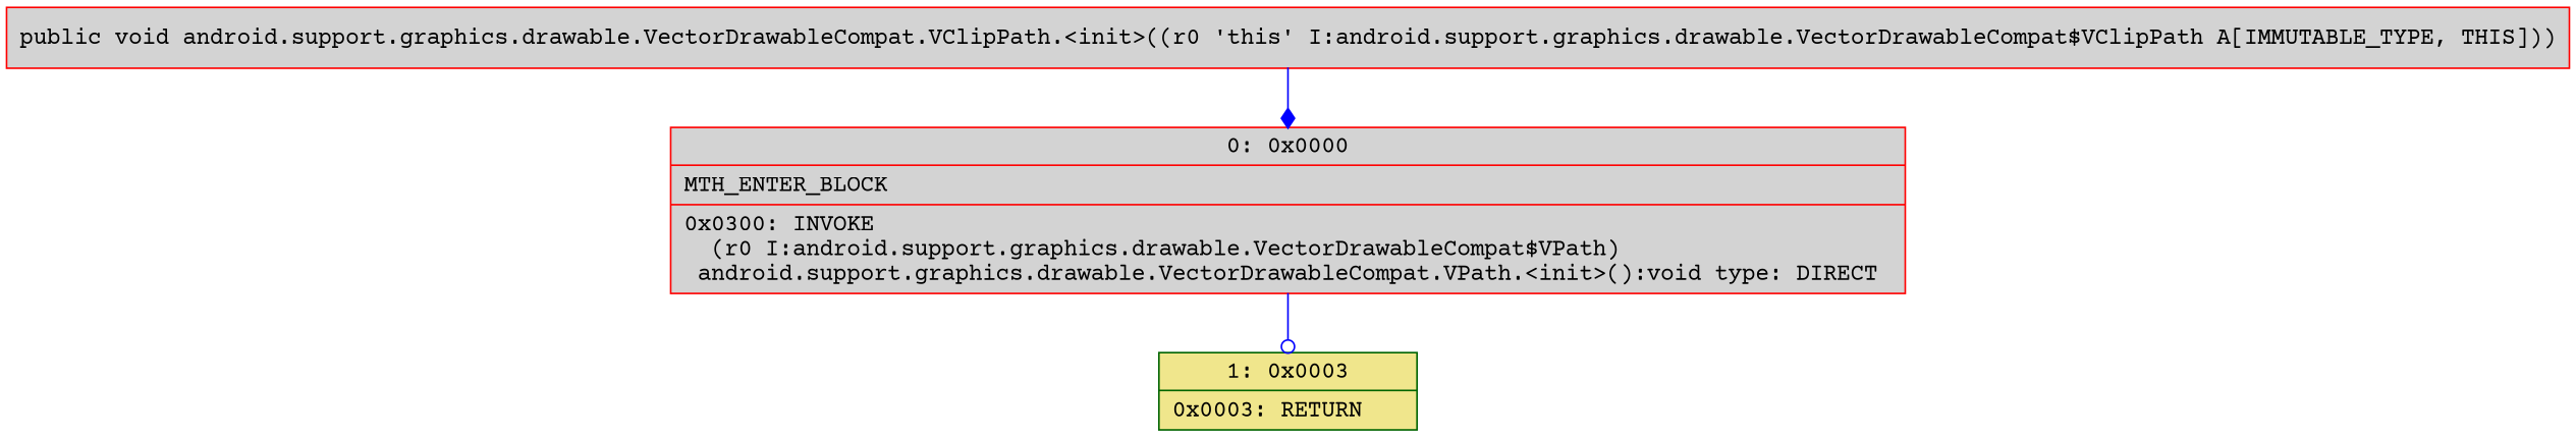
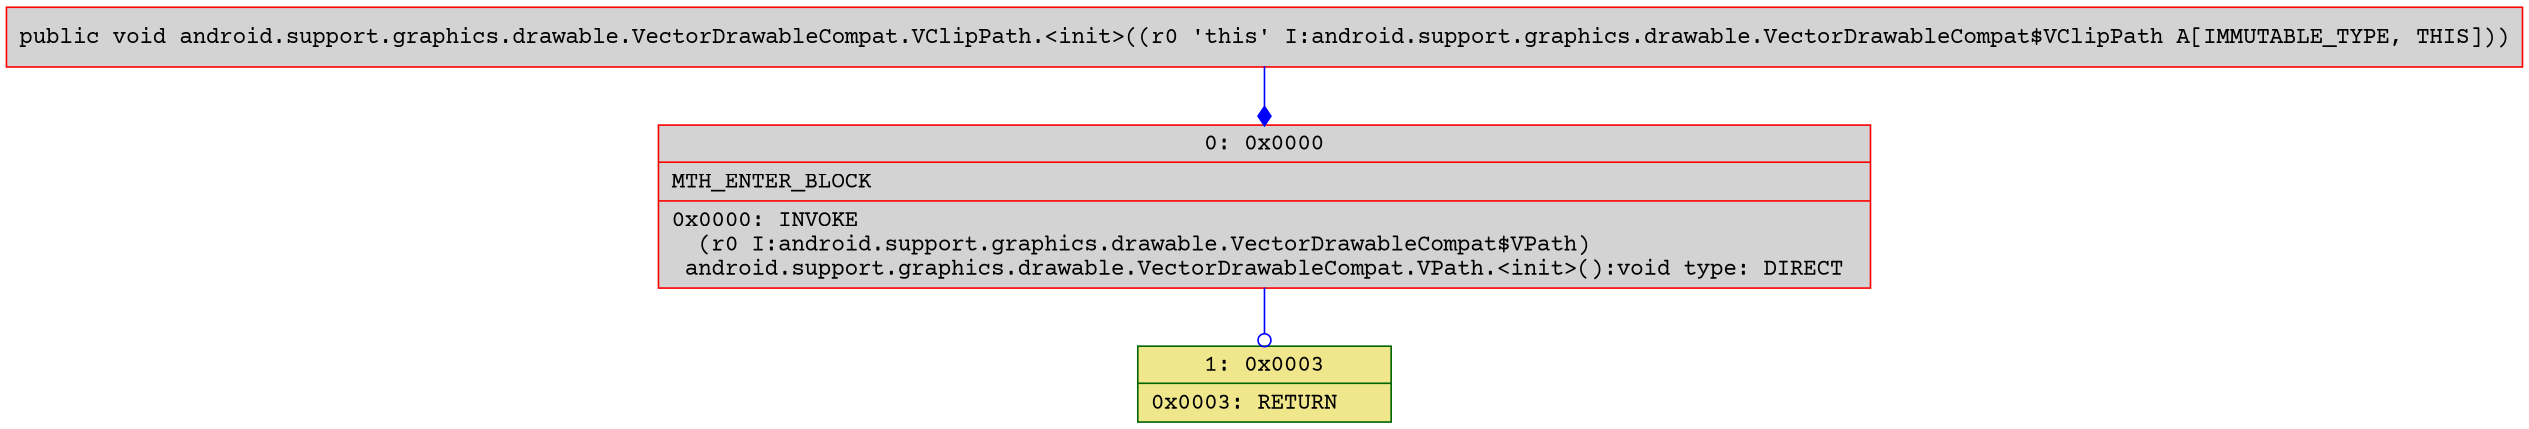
  digraph {
    fontname="Courier Prime"
    node [shape=record style=filled fillcolor=lightgrey color=red fontname="Courier Prime"]
    edge [color=blue fontname="Courier Prime"]
-   n1 [label="{0\:\ 0x0000|MTH_ENTER_BLOCK\l|0x0300: INVOKE  \l  (r0 I:android.support.graphics.drawable.VectorDrawableCompat$VPath)\l android.support.graphics.drawable.VectorDrawableCompat.VPath.\<init\>():void type: DIRECT \l}"]
+   n1 [label="{0\:\ 0x0000|MTH_ENTER_BLOCK\l|0x0000: INVOKE  \l  (r0 I:android.support.graphics.drawable.VectorDrawableCompat$VPath)\l android.support.graphics.drawable.VectorDrawableCompat.VPath.\<init\>():void type: DIRECT \l}"]
    n2 [label="{1\:\ 0x0003|0x0003: RETURN   \l}" fillcolor=khaki color=darkgreen]
    n3 [label="{public void android.support.graphics.drawable.VectorDrawableCompat.VClipPath.\<init\>((r0 'this' I:android.support.graphics.drawable.VectorDrawableCompat$VClipPath A[IMMUTABLE_TYPE, THIS])) }"]
    n1 -> n2 [arrowhead=odot]
    n3 -> n1 [arrowhead=diamond]
  }
